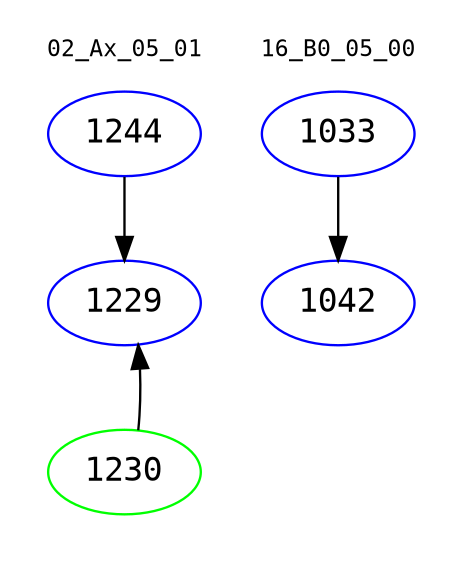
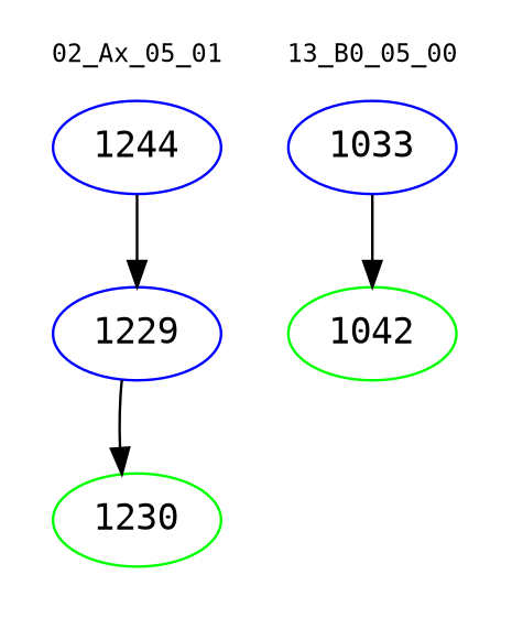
  digraph {
    fontname="DejaVu Sans Mono"
    node [color=blue fontname="DejaVu Sans Mono"]
    edge [color=black fontname="DejaVu Sans Mono"]
    n1 [label=1244]
    n2 [label=1229]
    n3 [color=green label=1230]
    n4 [label=1033]
-   n5 [label=1042]
+   n5 [color=green label=1042]
    subgraph cluster_1 {
      color=white
      fontsize=10
      label="02_Ax_05_01"
      n1
      n2
      n3
    }
    subgraph cluster_2 {
      color=white
      fontsize=10
-     label="16_B0_05_00"
+     label="13_B0_05_00"
      n4
      n5
    }
    n1 -> n2
-   n3 -> n2
+   n2 -> n3
    n4 -> n5
  }
